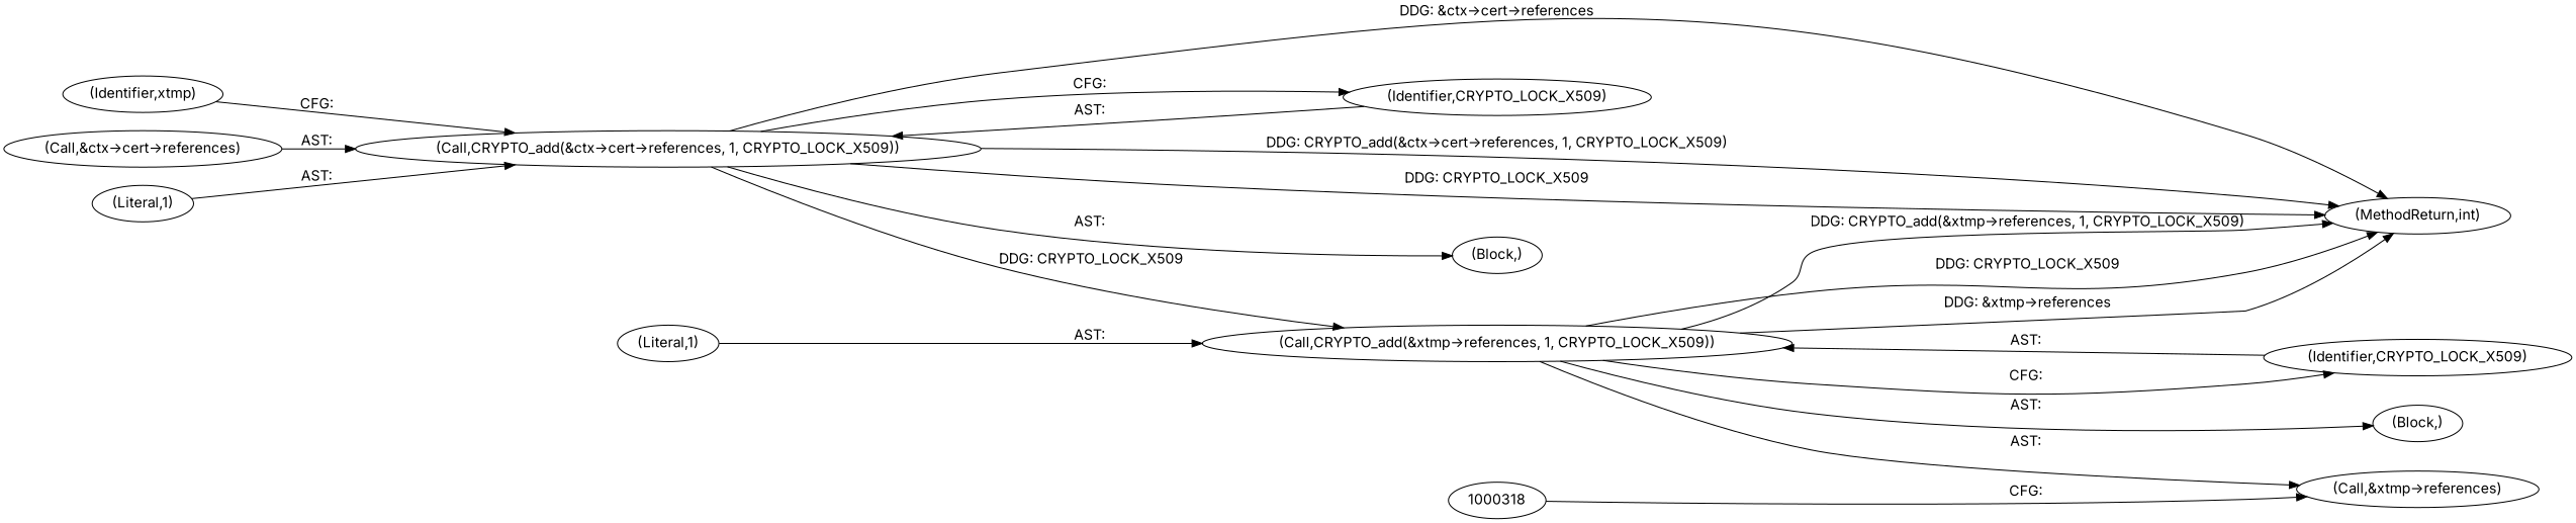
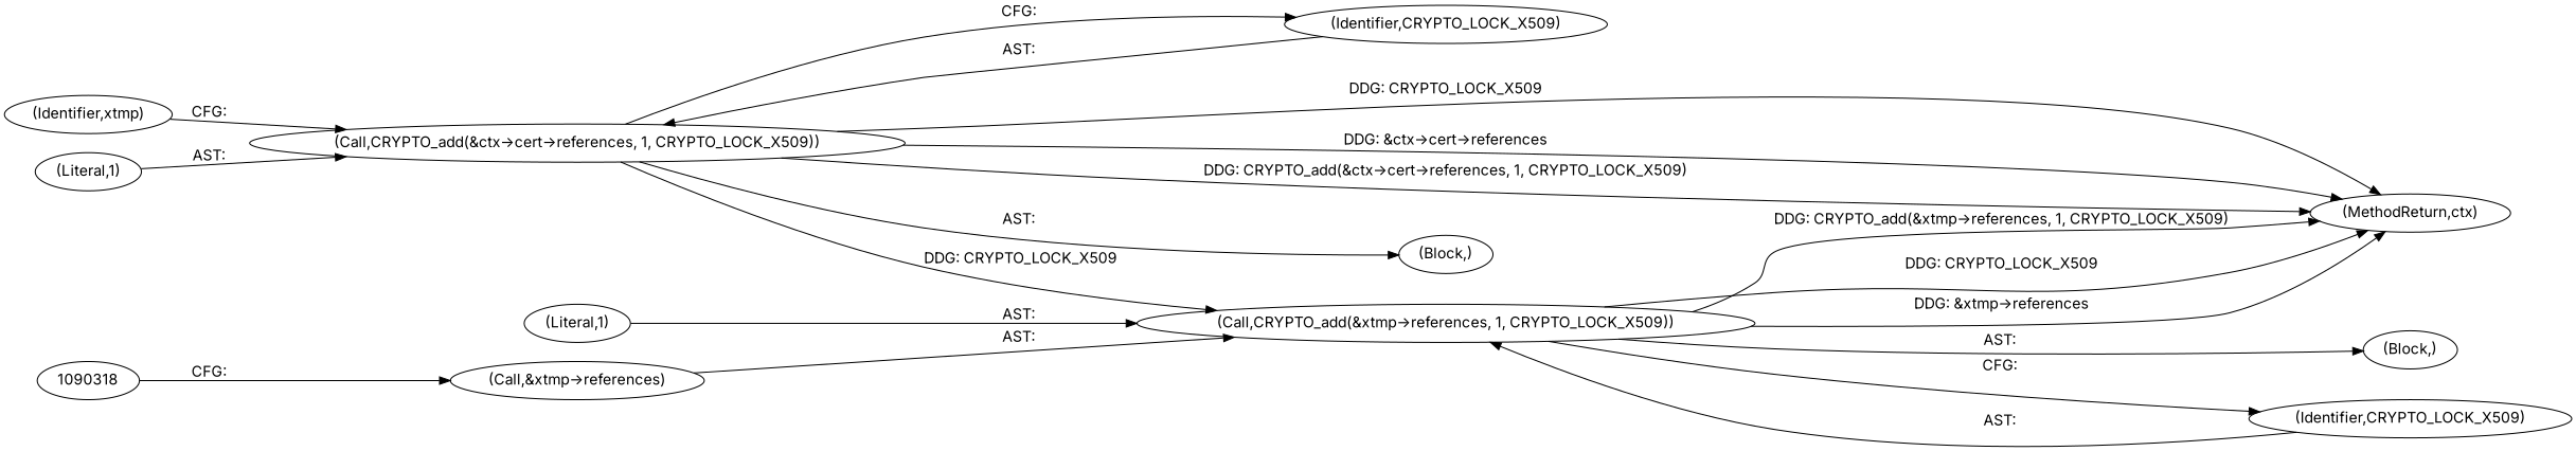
  digraph {
    fontname=Inter
    rankdir=LR
    node [fontname=Inter]
    edge [fontname=Inter]
    n1 [label="(Call,CRYPTO_add(&xtmp->references, 1, CRYPTO_LOCK_X509))"]
-   n2 [label="(MethodReturn,int)"]
+   n2 [label="(MethodReturn,ctx)"]
    n3 [label="(Block,)"]
    n4 [label="(Identifier,CRYPTO_LOCK_X509)"]
    n5 [label="(Call,CRYPTO_add(&ctx->cert->references, 1, CRYPTO_LOCK_X509))"]
    n6 [label="(Block,)"]
    n7 [label="(Identifier,CRYPTO_LOCK_X509)"]
    n8 [label="(Identifier,xtmp)"]
    n9 [label="(Literal,1)"]
-   n10 [label="(Call,&ctx->cert->references)"]
    n11 [label="(Literal,1)"]
    n12 [label="(Call,&xtmp->references)"]
-   1000318
+   1000318 [label=1090318]
    n1 -> n2 [label="DDG: CRYPTO_add(&xtmp->references, 1, CRYPTO_LOCK_X509)"]
    n1 -> n2 [label="DDG: CRYPTO_LOCK_X509"]
    n1 -> n2 [label="DDG: &xtmp->references"]
    n1 -> n3 [label="AST: "]
    n1 -> n4 [label="CFG: "]
    n4 -> n1 [label="AST: "]
    n5 -> n1 [label="DDG: CRYPTO_LOCK_X509"]
    n5 -> n2 [label="DDG: CRYPTO_LOCK_X509"]
    n5 -> n2 [label="DDG: &ctx->cert->references"]
    n5 -> n2 [label="DDG: CRYPTO_add(&ctx->cert->references, 1, CRYPTO_LOCK_X509)"]
    n5 -> n6 [label="AST: "]
    n5 -> n7 [label="CFG: "]
    n7 -> n5 [label="AST: "]
    n8 -> n5 [label="CFG: "]
    n9 -> n1 [label="AST: "]
-   n10 -> n5 [label="AST: "]
    n11 -> n5 [label="AST: "]
-   n1 -> n12 [label="AST: "]
+   n12 -> n1 [label="AST: "]
    1000318 -> n12 [label="CFG: "]
  }
